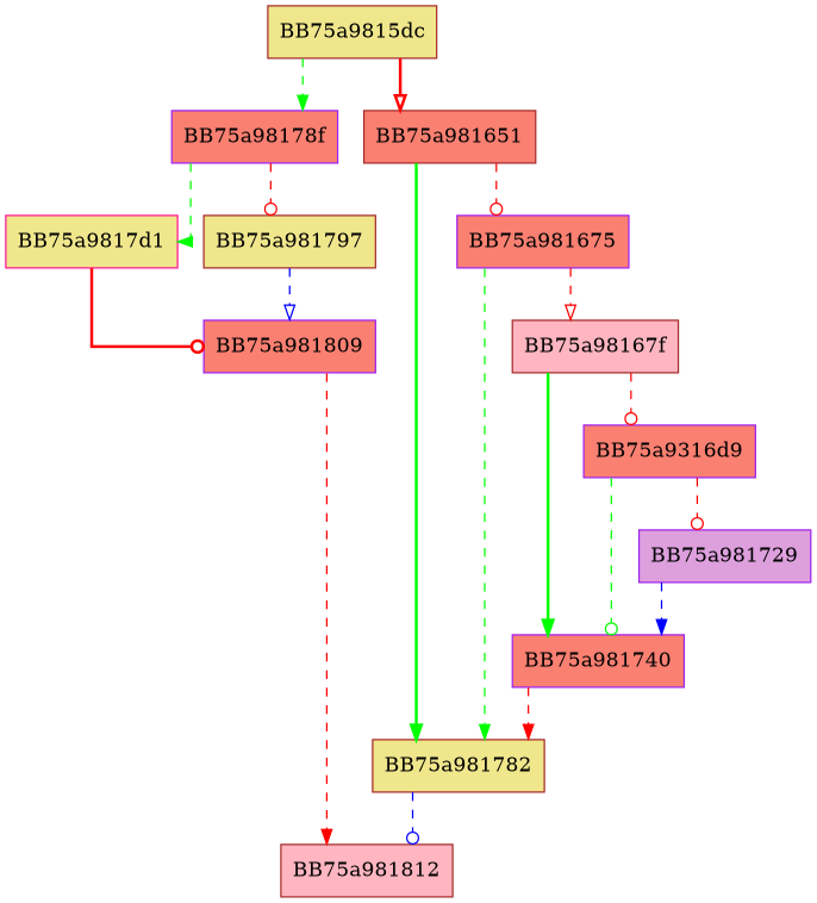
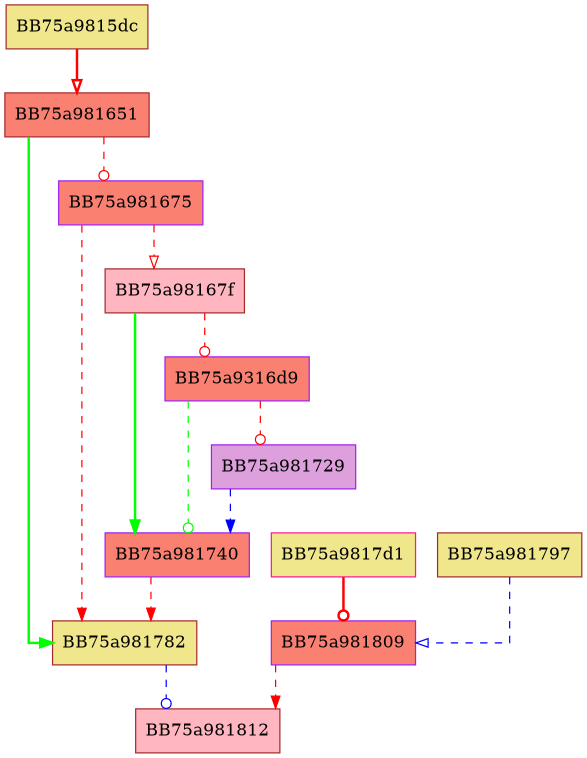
  digraph {
    splines=ortho
    node [color=brown fillcolor=salmon shape=box style=filled]
    edge [arrowhead=normal color=red style=dashed]
    BB75a9815dc [fillcolor=khaki]
-   BB75a98178f [color=purple]
    BB75a981651
    BB75a9817d1 [color=deeppink fillcolor=khaki]
    BB75a981797 [fillcolor=khaki]
    BB75a981782 [fillcolor=khaki]
    BB75a981675 [color=purple]
    BB75a981809 [color=purple]
    BB75a981812 [fillcolor=lightpink]
    BB75a98167f [fillcolor=lightpink]
    BB75a981740 [color=purple]
    n12 [color=purple label=BB75a9316d9]
    BB75a981729 [color=purple fillcolor=plum]
-   BB75a9815dc -> BB75a98178f [color=green]
    BB75a9815dc -> BB75a981651 [arrowhead=onormal style=bold]
-   BB75a98178f -> BB75a9817d1 [color=green]
-   BB75a98178f -> BB75a981797 [arrowhead=odot]
    BB75a981651 -> BB75a981782 [color=green style=bold]
    BB75a981651 -> BB75a981675 [arrowhead=odot]
    BB75a9817d1 -> BB75a981809 [arrowhead=odot style=bold]
    BB75a981797 -> BB75a981809 [arrowhead=onormal color=blue]
    BB75a981782 -> BB75a981812 [arrowhead=odot color=blue]
-   BB75a981675 -> BB75a981782 [color=green]
+   BB75a981675 -> BB75a981782
    BB75a981675 -> BB75a98167f [arrowhead=onormal]
    BB75a981809 -> BB75a981812
    BB75a98167f -> BB75a981740 [color=green style=bold]
    BB75a98167f -> n12 [arrowhead=odot]
    BB75a981740 -> BB75a981782
    n12 -> BB75a981740 [arrowhead=odot color=green]
    n12 -> BB75a981729 [arrowhead=odot]
    BB75a981729 -> BB75a981740 [color=blue]
  }
